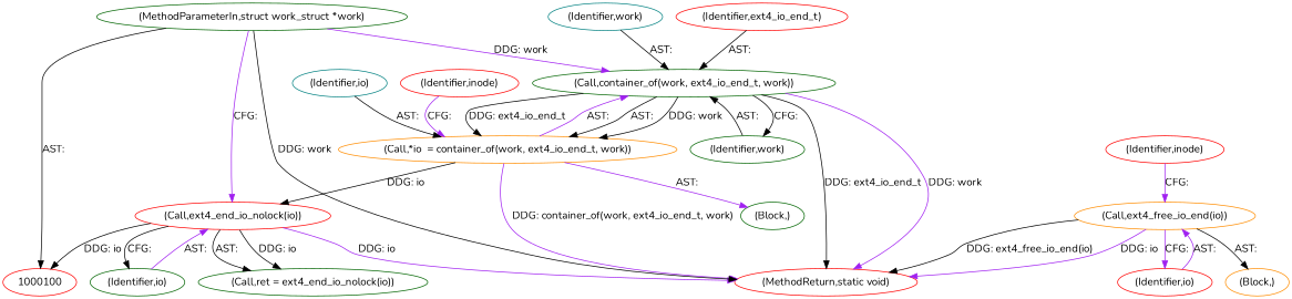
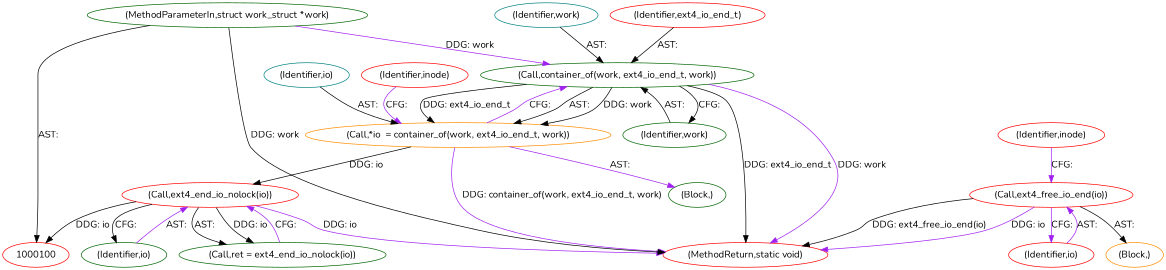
  digraph {
    fontname=Nunito
    node [color=red fontname=Nunito]
    edge [color=black fontname=Nunito]
-   n1 [color=darkorange label="(Call,ext4_free_io_end(io))"]
+   n1 [label="(Call,ext4_free_io_end(io))"]
    n2 [label="(Identifier,io)"]
    n3 [color=darkorange label="(Block,)"]
    n4 [label="(MethodReturn,static void)"]
    n5 [label="(Call,ext4_end_io_nolock(io))"]
    n6 [color=darkgreen label="(Identifier,io)"]
    n7 [color=darkgreen label="(Call,ret = ext4_end_io_nolock(io))"]
    1000100
    n9 [color=darkorange label="(Call,*io  = container_of(work, ext4_io_end_t, work))"]
    n10 [color=darkgreen label="(Call,container_of(work, ext4_io_end_t, work))"]
    n11 [color=darkgreen label="(Block,)"]
    n12 [color=darkgreen label="(Identifier,work)"]
    n13 [color=darkgreen label="(MethodParameterIn,struct work_struct *work)"]
    n14 [color=teal label="(Identifier,work)"]
    n15 [label="(Identifier,ext4_io_end_t)"]
    n16 [label="(Identifier,inode)"]
    n17 [color=teal label="(Identifier,io)"]
    n18 [label="(Identifier,inode)"]
    n1 -> n2 [color=purple label="CFG: "]
    n1 -> n3 [label="AST: "]
    n1 -> n4 [label="DDG: ext4_free_io_end(io)"]
    n1 -> n4 [color=purple label="DDG: io"]
    n2 -> n1 [color=purple label="AST: "]
    n5 -> n4 [color=purple label="DDG: io"]
    n5 -> n6 [label="CFG: "]
    n5 -> n7 [label="AST: "]
    n5 -> n7 [label="DDG: io"]
    n5 -> 1000100 [label="DDG: io"]
    n6 -> n5 [color=purple label="AST: "]
-   n13 -> n5 [color=purple label="CFG: "]
+   n7 -> n5 [color=purple label="CFG: "]
    n9 -> n4 [color=purple label="DDG: container_of(work, ext4_io_end_t, work)"]
    n9 -> n5 [label="DDG: io"]
-   n9 -> n10 [color=purple label="AST: "]
+   n9 -> n10 [color=purple label="CFG: "]
    n9 -> n11 [color=purple label="AST: "]
    n10 -> n4 [label="DDG: ext4_io_end_t"]
    n10 -> n4 [color=purple label="DDG: work"]
    n10 -> n9 [label="AST: "]
    n10 -> n9 [label="DDG: work"]
    n10 -> n9 [label="DDG: ext4_io_end_t"]
    n10 -> n12 [label="CFG: "]
    n12 -> n10 [label="AST: "]
    n13 -> n4 [label="DDG: work"]
    n13 -> 1000100 [label="AST: "]
    n13 -> n10 [color=purple label="DDG: work"]
    n14 -> n10 [label="AST: "]
    n15 -> n10 [label="AST: "]
    n16 -> n9 [color=purple label="CFG: "]
    n17 -> n9 [label="AST: "]
    n18 -> n1 [color=purple label="CFG: "]
  }
